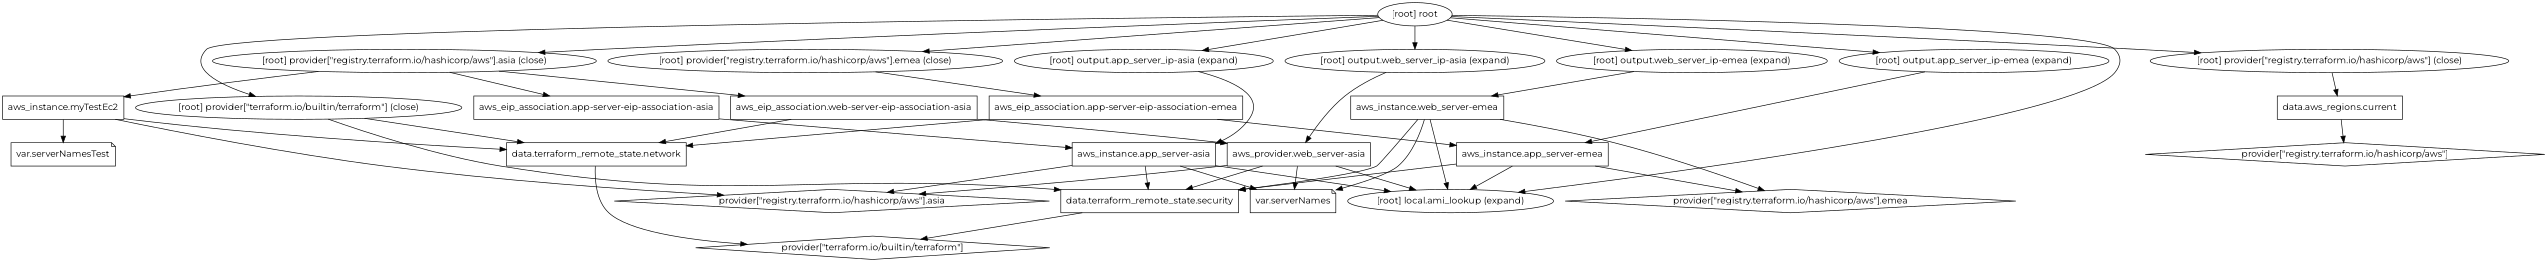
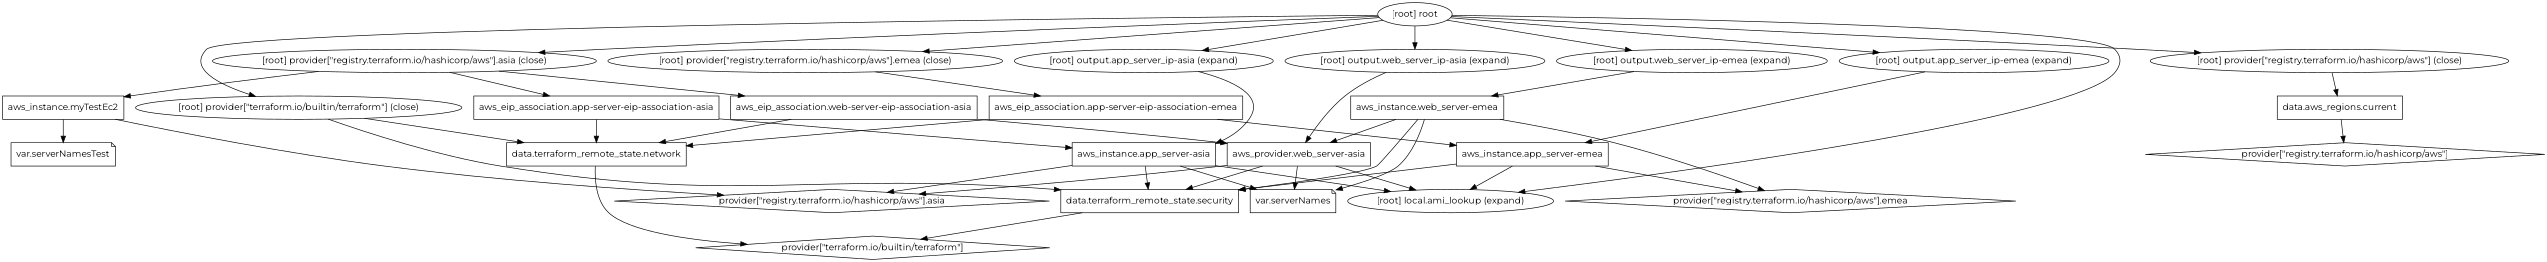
  digraph {
    compound=true
    fontname=Montserrat
    newrank=true
    node [fontname=Montserrat shape=box]
    edge [fontname=Montserrat]
    n1 [label="aws_eip_association.app-server-eip-association-asia"]
    n2 [label="aws_instance.app_server-asia"]
    n3 [label="data.terraform_remote_state.network"]
    n4 [label="aws_eip_association.app-server-eip-association-emea"]
    n5 [label="aws_instance.app_server-emea"]
    n6 [label="aws_eip_association.web-server-eip-association-asia"]
    n7 [label="aws_provider.web_server-asia"]
    n8 [label="aws_instance.web_server-emea"]
    n9 [label="data.terraform_remote_state.security"]
    n10 [label="provider[\"registry.terraform.io/hashicorp/aws\"].asia" shape=diamond]
    n11 [label="var.serverNames" shape=note]
    "[root] local.ami_lookup (expand)" [shape=""]
    n13 [label="provider[\"registry.terraform.io/hashicorp/aws\"].emea" shape=diamond]
    n14 [label="aws_instance.myTestEc2"]
    n15 [label="var.serverNamesTest" shape=note]
    n16 [label="data.aws_regions.current"]
    n17 [label="provider[\"registry.terraform.io/hashicorp/aws\"]" shape=diamond]
    n18 [label="provider[\"terraform.io/builtin/terraform\"]" shape=diamond]
    "[root] output.app_server_ip-asia (expand)" [shape=""]
    "[root] output.app_server_ip-emea (expand)" [shape=""]
    "[root] output.web_server_ip-asia (expand)" [shape=""]
    "[root] output.web_server_ip-emea (expand)" [shape=""]
    "[root] provider[\"registry.terraform.io/hashicorp/aws\"] (close)" [shape=""]
    "[root] provider[\"registry.terraform.io/hashicorp/aws\"].asia (close)" [shape=""]
    "[root] provider[\"registry.terraform.io/hashicorp/aws\"].emea (close)" [shape=""]
    "[root] provider[\"terraform.io/builtin/terraform\"] (close)" [shape=""]
    "[root] root" [shape=""]
    subgraph sub_1 {
      n1
      n2
      n3
      n4
      n5
      n6
      n7
      n8
      n9
      n10
      n11
      "[root] local.ami_lookup (expand)"
      n13
      n14
      n15
      n16
      n17
      n18
      "[root] output.app_server_ip-asia (expand)"
      "[root] output.app_server_ip-emea (expand)"
      "[root] output.web_server_ip-asia (expand)"
      "[root] output.web_server_ip-emea (expand)"
      "[root] provider[\"registry.terraform.io/hashicorp/aws\"] (close)"
      "[root] provider[\"registry.terraform.io/hashicorp/aws\"].asia (close)"
      "[root] provider[\"registry.terraform.io/hashicorp/aws\"].emea (close)"
      "[root] provider[\"terraform.io/builtin/terraform\"] (close)"
      "[root] root"
    }
    n1 -> n2
-   n14 -> n3
+   n1 -> n3
    n2 -> n9
    n2 -> n10
    n2 -> n11
    n2 -> "[root] local.ami_lookup (expand)"
    n3 -> n18
    n4 -> n3
    n4 -> n5
    n5 -> n9
    n5 -> "[root] local.ami_lookup (expand)"
    n5 -> n13
    n6 -> n3
    n6 -> n7
    n7 -> n9
    n7 -> n10
    n7 -> n11
    n7 -> "[root] local.ami_lookup (expand)"
    n8 -> n9
    n8 -> n11
-   n8 -> "[root] local.ami_lookup (expand)"
+   n8 -> n7
    n8 -> n13
    n9 -> n18
    n14 -> n10
    n14 -> n15
    n16 -> n17
    "[root] output.app_server_ip-asia (expand)" -> n2
    "[root] output.app_server_ip-emea (expand)" -> n5
    "[root] output.web_server_ip-asia (expand)" -> n7
    "[root] output.web_server_ip-emea (expand)" -> n8
    "[root] provider[\"registry.terraform.io/hashicorp/aws\"] (close)" -> n16
    "[root] provider[\"registry.terraform.io/hashicorp/aws\"].asia (close)" -> n1
    "[root] provider[\"registry.terraform.io/hashicorp/aws\"].asia (close)" -> n6
    "[root] provider[\"registry.terraform.io/hashicorp/aws\"].asia (close)" -> n14
    "[root] provider[\"registry.terraform.io/hashicorp/aws\"].emea (close)" -> n4
    "[root] provider[\"terraform.io/builtin/terraform\"] (close)" -> n3
    "[root] provider[\"terraform.io/builtin/terraform\"] (close)" -> n9
    "[root] root" -> "[root] local.ami_lookup (expand)"
    "[root] root" -> "[root] output.app_server_ip-asia (expand)"
    "[root] root" -> "[root] output.app_server_ip-emea (expand)"
    "[root] root" -> "[root] output.web_server_ip-asia (expand)"
    "[root] root" -> "[root] output.web_server_ip-emea (expand)"
    "[root] root" -> "[root] provider[\"registry.terraform.io/hashicorp/aws\"] (close)"
    "[root] root" -> "[root] provider[\"registry.terraform.io/hashicorp/aws\"].asia (close)"
    "[root] root" -> "[root] provider[\"registry.terraform.io/hashicorp/aws\"].emea (close)"
    "[root] root" -> "[root] provider[\"terraform.io/builtin/terraform\"] (close)"
  }
